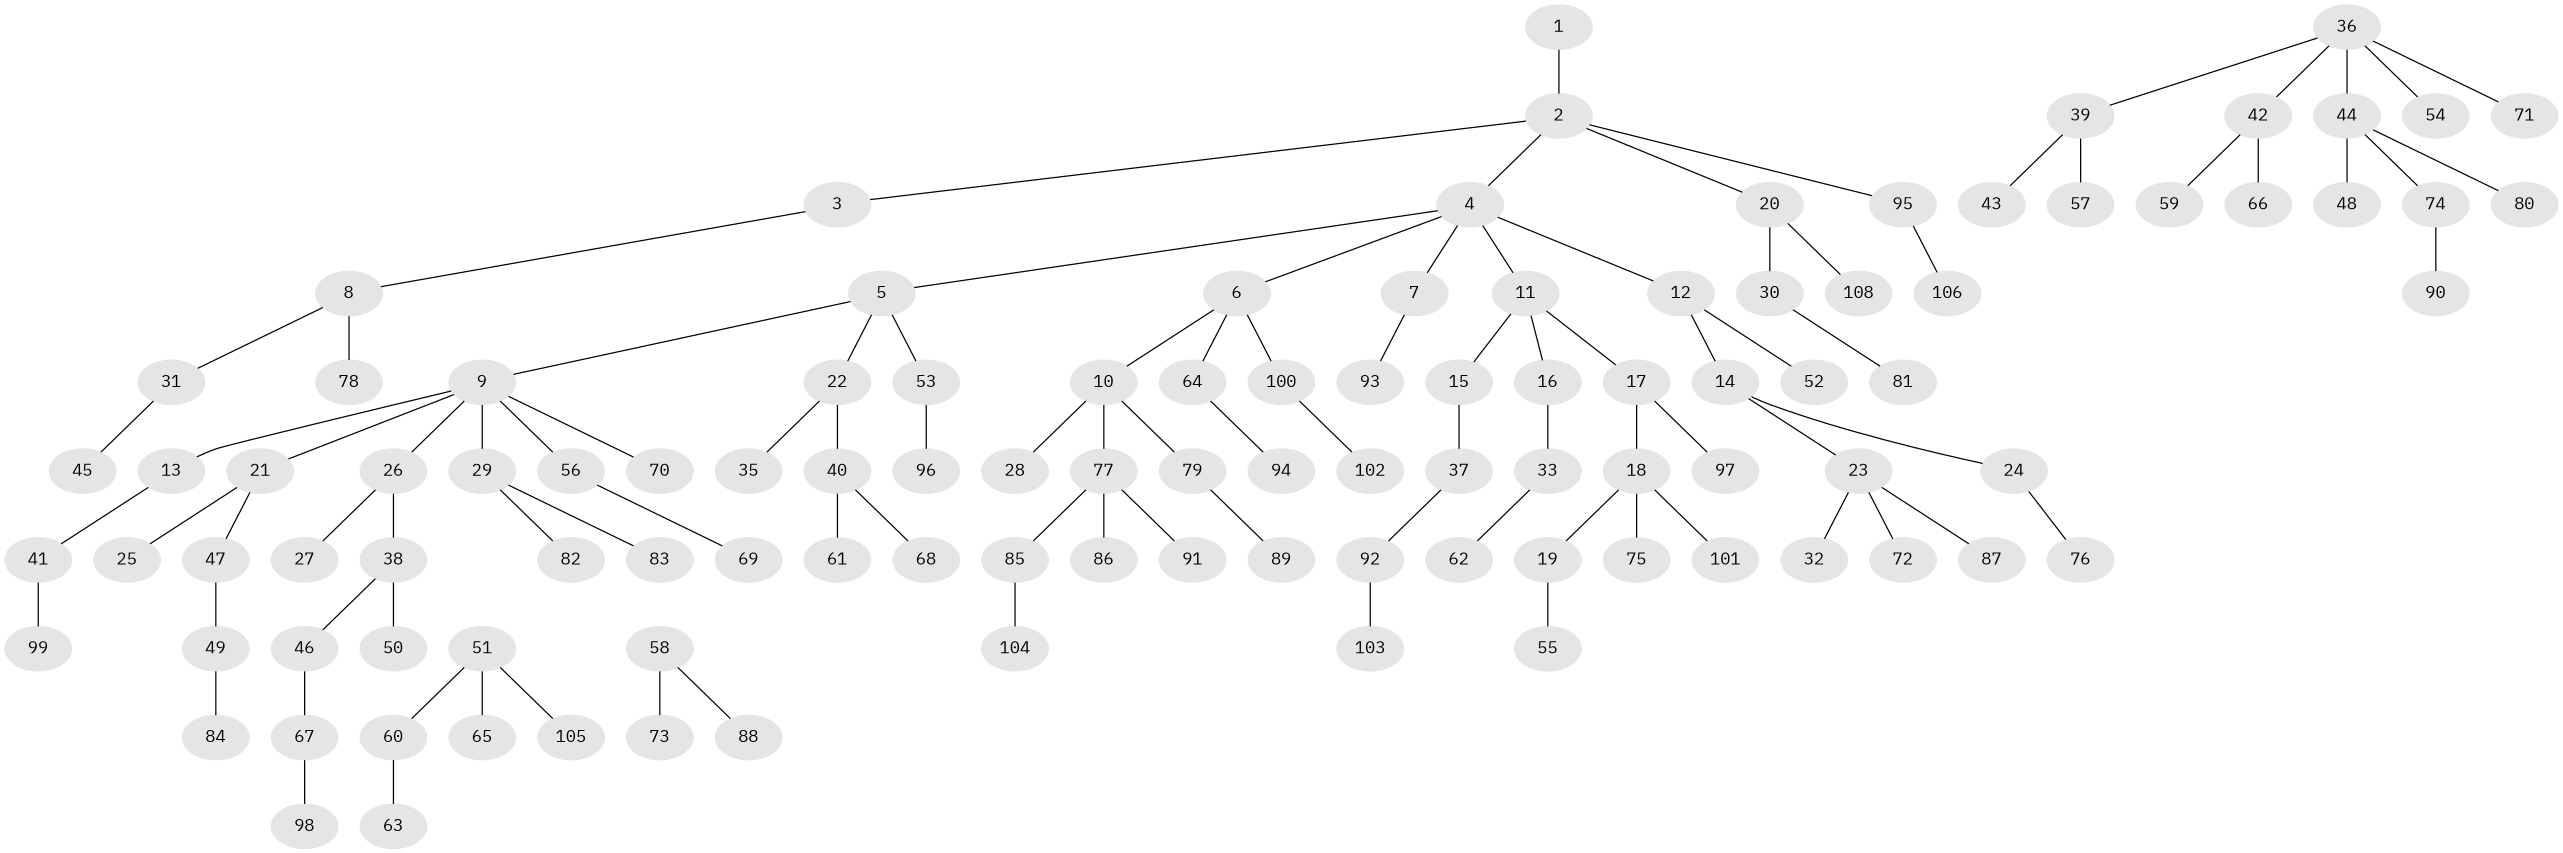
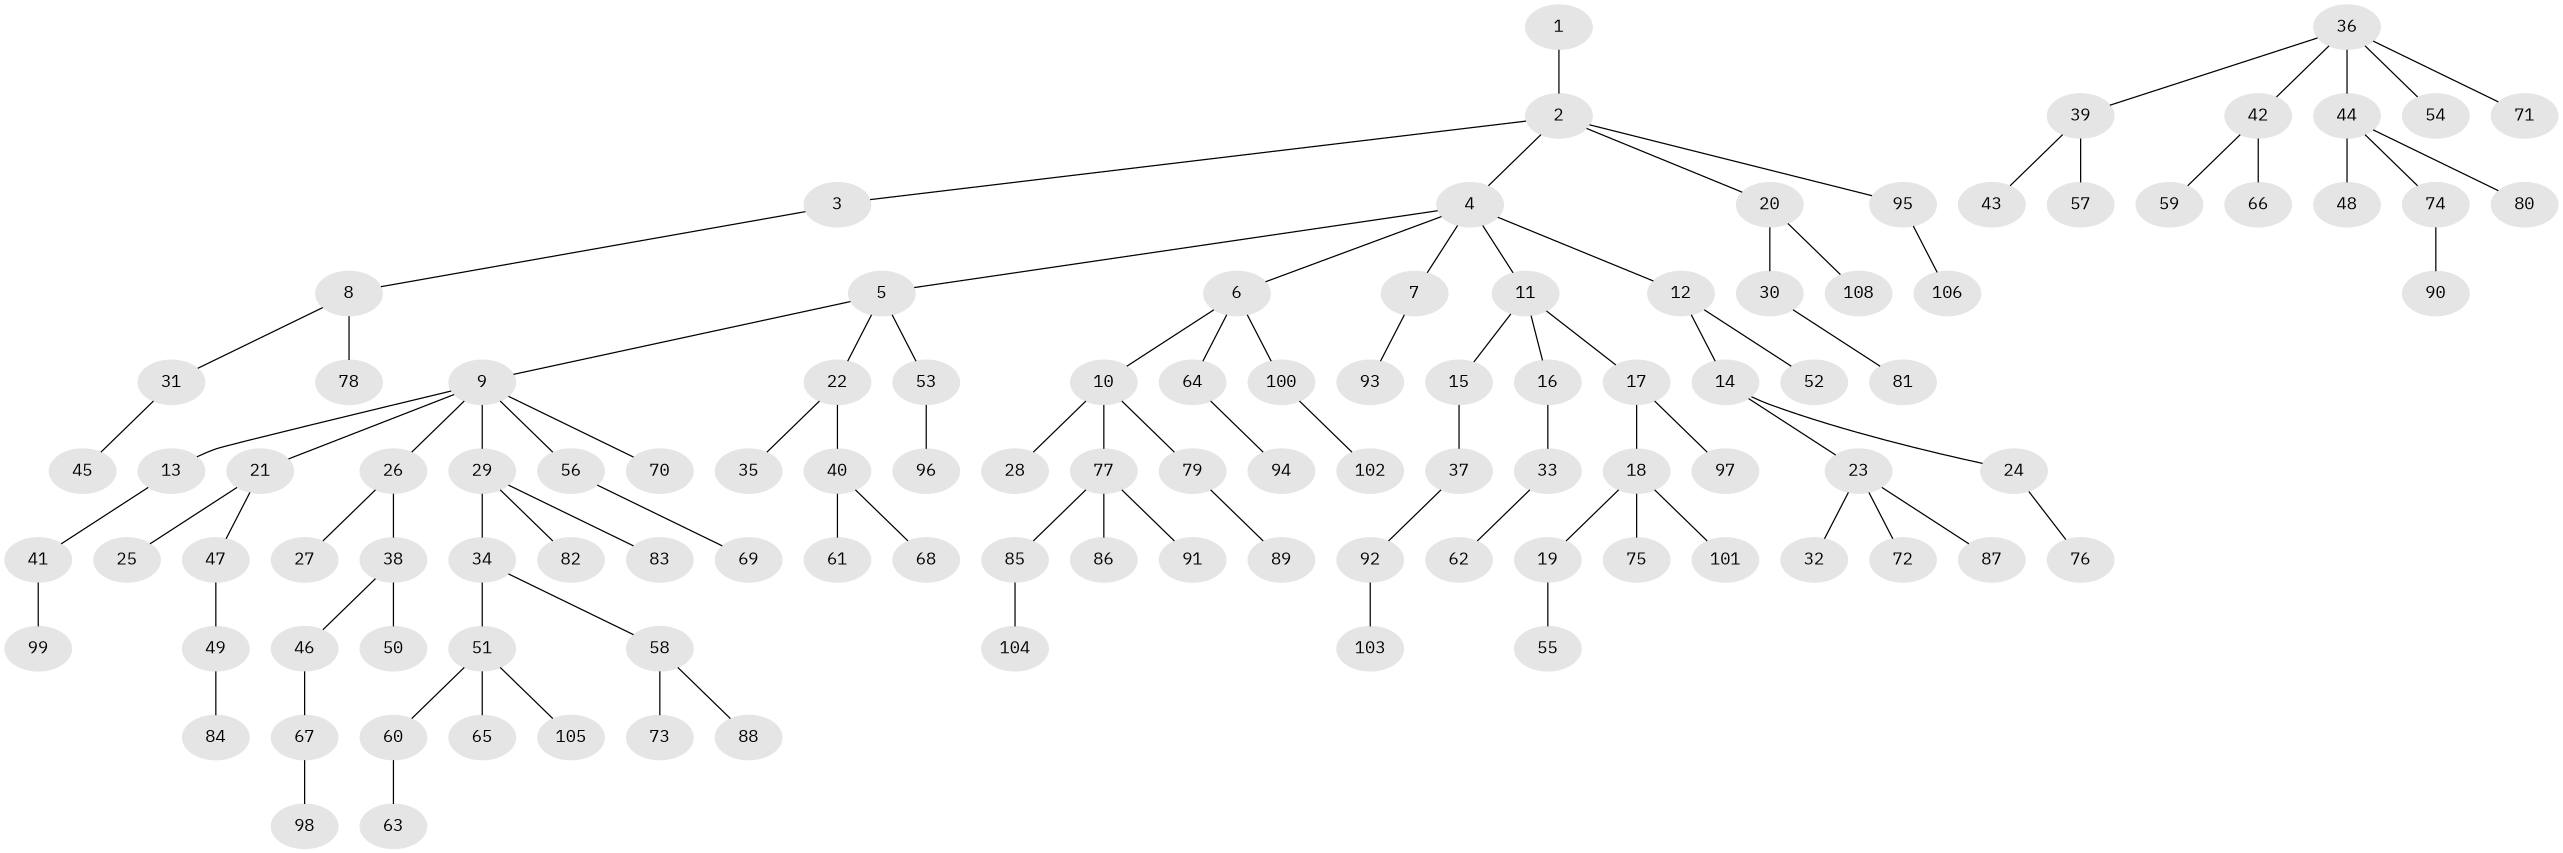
  graph {
    fontname="IBM Plex Mono"
    node [color=gray90 fontname="IBM Plex Mono" style=filled]
    edge [fontname="IBM Plex Mono"]
    1
    2
    3
    4
    20
    95
    8
    5
    6
    7
    11
    12
    30
    108
    106
    31
    78
    9
    22
    53
    10
    64
    100
    93
    15
    16
    17
    14
    52
    13
    21
    26
    29
    56
    70
    35
    40
    96
    28
    77
    79
    94
    102
    45
    41
    25
    47
    27
    38
+   34
    82
    83
    69
    85
    86
    91
    89
    37
    33
    18
    97
    23
    24
    99
    32
    72
    87
    76
    92
    62
    19
    75
    101
    55
    81
    49
    61
    68
    36
    39
    42
    44
    54
    71
    46
    50
    51
    58
    60
    65
    105
    73
    88
    43
    57
    59
    66
    48
    74
    80
    103
    67
    90
    98
    84
    63
    104
    1 -- 2
    2 -- 3
    2 -- 4
    2 -- 20
    2 -- 95
    3 -- 8
    4 -- 5
    4 -- 6
    4 -- 7
    4 -- 11
    4 -- 12
    20 -- 30
    20 -- 108
    95 -- 106
    8 -- 31
    8 -- 78
    5 -- 9
    5 -- 22
    5 -- 53
    6 -- 10
    6 -- 64
    6 -- 100
    7 -- 93
    11 -- 15
    11 -- 16
    11 -- 17
    12 -- 14
    12 -- 52
    30 -- 81
    31 -- 45
    9 -- 13
    9 -- 21
    9 -- 26
    9 -- 29
    9 -- 56
    9 -- 70
    22 -- 35
    22 -- 40
    53 -- 96
    10 -- 28
    10 -- 77
    10 -- 79
    64 -- 94
    100 -- 102
    15 -- 37
    16 -- 33
    17 -- 18
    17 -- 97
    14 -- 23
    14 -- 24
    13 -- 41
    21 -- 25
    21 -- 47
    26 -- 27
    26 -- 38
+   29 -- 34
    29 -- 82
    29 -- 83
    56 -- 69
    40 -- 61
    40 -- 68
    77 -- 85
    77 -- 86
    77 -- 91
    79 -- 89
    41 -- 99
    47 -- 49
    38 -- 46
    38 -- 50
+   34 -- 51
+   34 -- 58
    85 -- 104
    37 -- 92
    33 -- 62
    18 -- 19
    18 -- 75
    18 -- 101
    23 -- 32
    23 -- 72
    23 -- 87
    24 -- 76
    92 -- 103
    19 -- 55
    49 -- 84
    36 -- 39
    36 -- 42
    36 -- 44
    36 -- 54
    36 -- 71
    39 -- 43
    39 -- 57
    42 -- 59
    42 -- 66
    44 -- 48
    44 -- 74
    44 -- 80
    46 -- 67
    51 -- 60
    51 -- 65
    51 -- 105
    58 -- 73
    58 -- 88
    60 -- 63
    74 -- 90
    67 -- 98
  }
